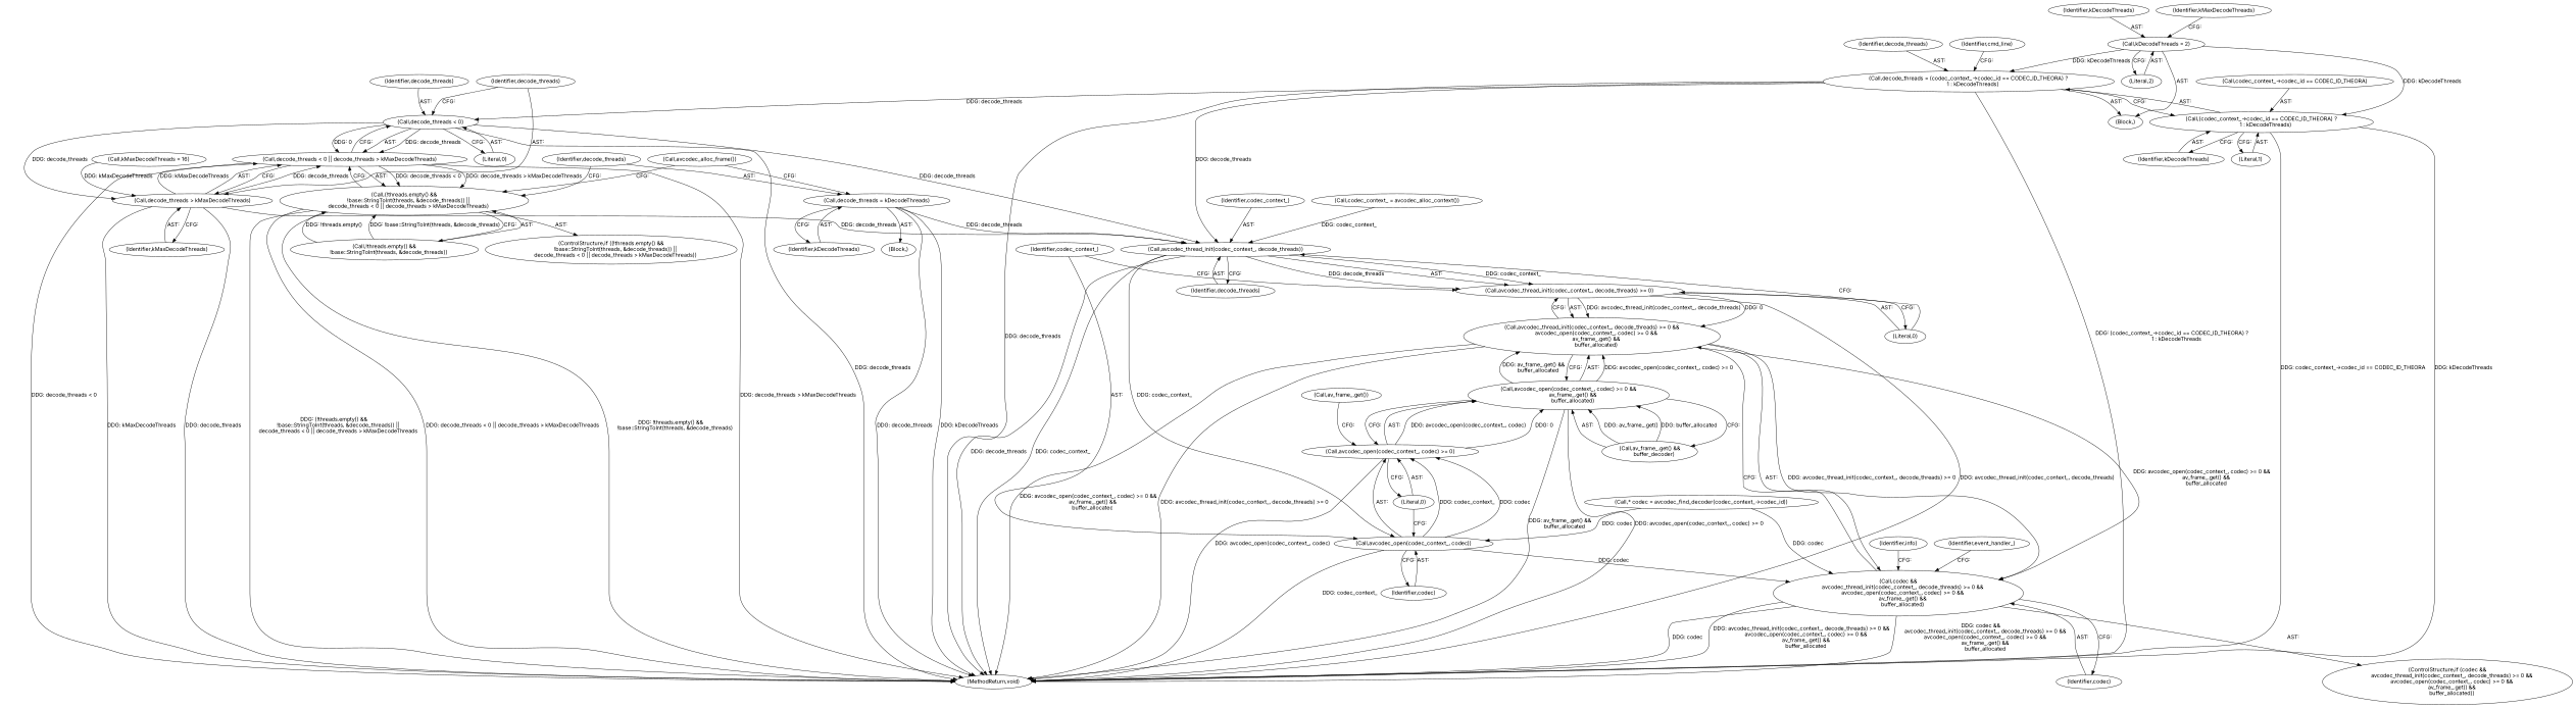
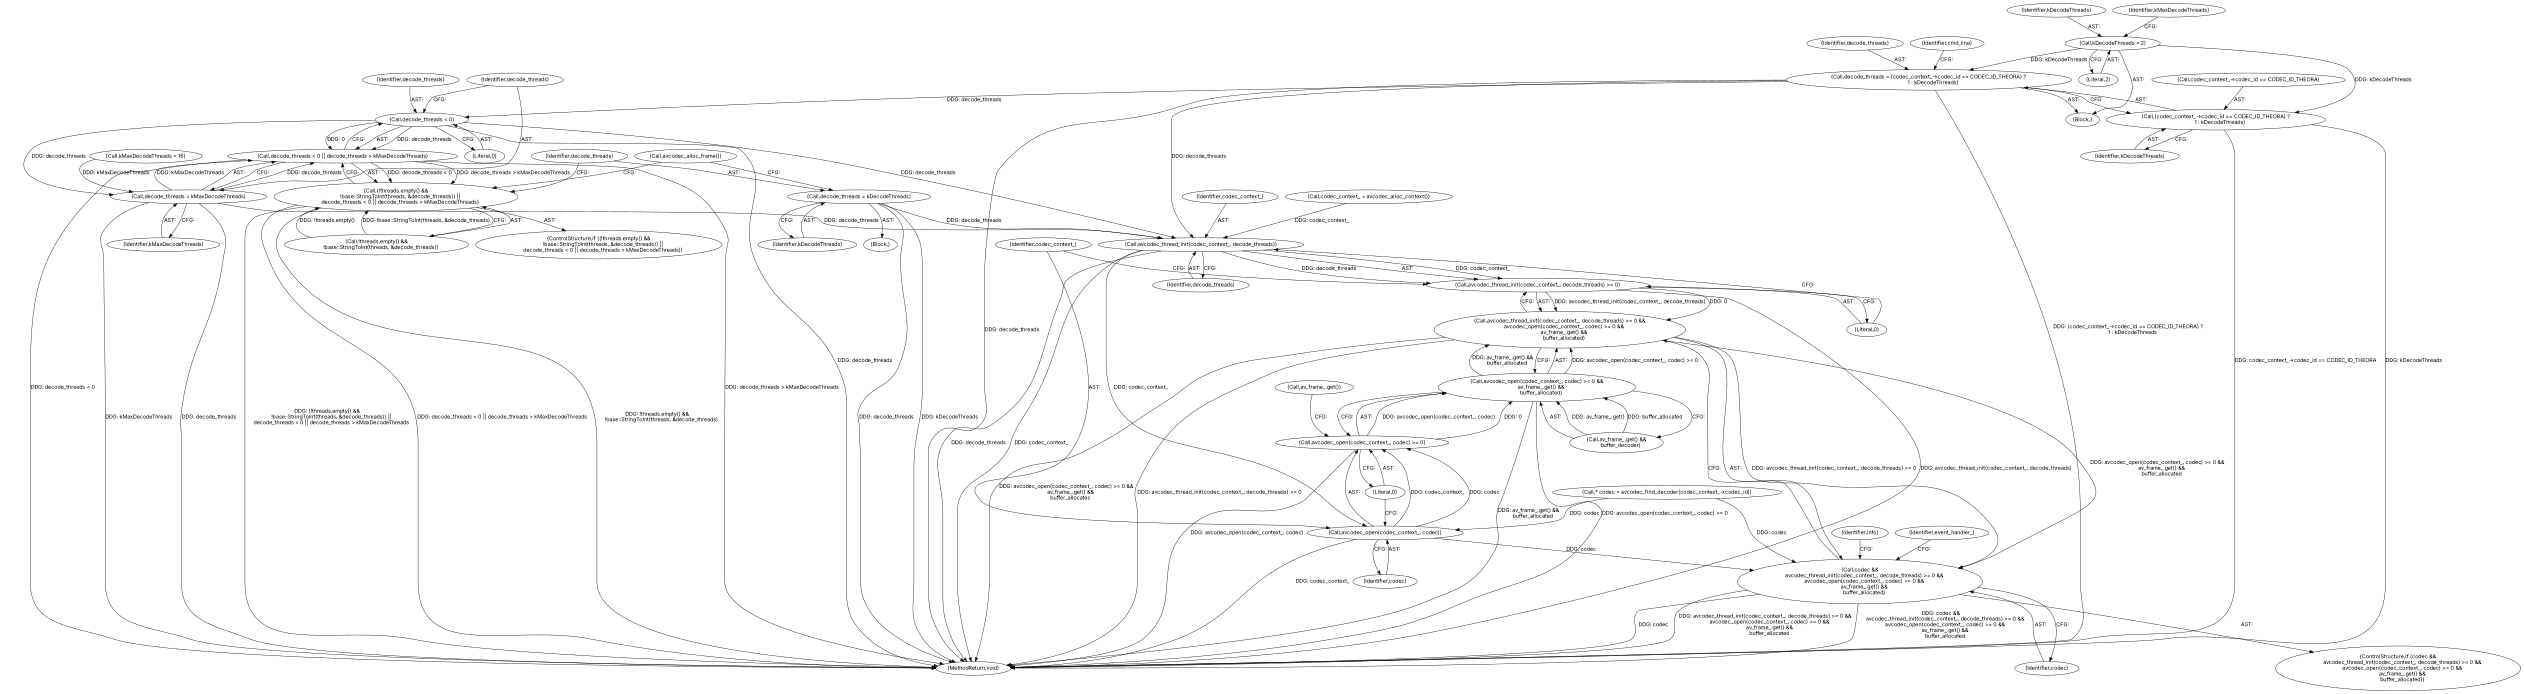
  digraph {
    fontname=Inter
    node [fontname=Inter]
    edge [fontname=Inter]
    n1 [label="(Call,kDecodeThreads = 2)"]
    n2 [label="(Call,decode_threads = (codec_context_->codec_id == CODEC_ID_THEORA) ?\n      1 : kDecodeThreads)"]
    n3 [label="(Call,(codec_context_->codec_id == CODEC_ID_THEORA) ?\n      1 : kDecodeThreads)"]
    n4 [label="(Block,)"]
    n5 [label="(Literal,2)"]
    n6 [label="(Call,decode_threads < 0)"]
    n7 [label="(Call,avcodec_thread_init(codec_context_, decode_threads))"]
    n8 [label="(MethodReturn,void)"]
-   n9 [label="(Literal,1)"]
    n10 [label="(Identifier,kDecodeThreads)"]
    n11 [label="(Call,decode_threads = kDecodeThreads)"]
    n12 [label="(Block,)"]
    n13 [label="(Identifier,kDecodeThreads)"]
    n14 [label="(Call,decode_threads < 0 || decode_threads > kMaxDecodeThreads)"]
    n15 [label="(Call,decode_threads > kMaxDecodeThreads)"]
    n16 [label="(Literal,0)"]
    n17 [label="(Call,avcodec_thread_init(codec_context_, decode_threads) >= 0)"]
    n18 [label="(Call,avcodec_open(codec_context_, codec))"]
    n19 [label="(Identifier,decode_threads)"]
    n20 [label="(Call,(!threads.empty() &&\n      !base::StringToInt(threads, &decode_threads)) ||\n      decode_threads < 0 || decode_threads > kMaxDecodeThreads)"]
    n21 [label="(Identifier,kMaxDecodeThreads)"]
    n22 [label="(Call,!threads.empty() &&\n      !base::StringToInt(threads, &decode_threads))"]
    n23 [label="(ControlStructure,if ((!threads.empty() &&\n      !base::StringToInt(threads, &decode_threads)) ||\n      decode_threads < 0 || decode_threads > kMaxDecodeThreads))"]
    n24 [label="(Call,avcodec_thread_init(codec_context_, decode_threads) >= 0 &&\n      avcodec_open(codec_context_, codec) >= 0 &&\n      av_frame_.get() &&\n      buffer_allocated)"]
    n25 [label="(Literal,0)"]
    n26 [label="(Call,codec &&\n      avcodec_thread_init(codec_context_, decode_threads) >= 0 &&\n      avcodec_open(codec_context_, codec) >= 0 &&\n      av_frame_.get() &&\n      buffer_allocated)"]
    n27 [label="(Call,avcodec_open(codec_context_, codec) >= 0)"]
    n28 [label="(Identifier,codec)"]
    n29 [label="(Call,avcodec_open(codec_context_, codec) >= 0 &&\n      av_frame_.get() &&\n      buffer_allocated)"]
    n30 [label="(ControlStructure,if (codec &&\n      avcodec_thread_init(codec_context_, decode_threads) >= 0 &&\n      avcodec_open(codec_context_, codec) >= 0 &&\n      av_frame_.get() &&\n      buffer_allocated))"]
    n31 [label="(Identifier,codec)"]
    n32 [label="(Call,av_frame_.get() &&\n      buffer_decoder)"]
    n33 [label="(Literal,0)"]
    n34 [label="(Identifier,codec_context_)"]
    n35 [label="(Identifier,info)"]
    n36 [label="(Identifier,codec_context_)"]
    n37 [label="(Identifier,decode_threads)"]
    n38 [label="(Identifier,kDecodeThreads)"]
    n39 [label="(Call,codec_context_->codec_id == CODEC_ID_THEORA)"]
    n40 [label="(Identifier,decode_threads)"]
    n41 [label="(Call,kMaxDecodeThreads = 16)"]
    n42 [label="(Call,av_frame_.get())"]
    n43 [label="(Call,avcodec_alloc_frame())"]
    n44 [label="(Identifier,kMaxDecodeThreads)"]
    n45 [label="(Identifier,decode_threads)"]
    n46 [label="(Identifier,event_handler_)"]
    n47 [label="(Call,* codec = avcodec_find_decoder(codec_context_->codec_id))"]
    n48 [label="(Identifier,decode_threads)"]
    n49 [label="(Call,codec_context_ = avcodec_alloc_context())"]
    n50 [label="(Identifier,cmd_line)"]
    n1 -> n2 [label="DDG: kDecodeThreads"]
    n1 -> n3 [label="DDG: kDecodeThreads"]
    n1 -> n4 [label="AST: "]
    n1 -> n5 [label="CFG: "]
    n2 -> n3 [label="CFG: "]
    n2 -> n4 [label="AST: "]
    n2 -> n6 [label="DDG: decode_threads"]
    n2 -> n7 [label="DDG: decode_threads"]
    n2 -> n8 [label="DDG: (codec_context_->codec_id == CODEC_ID_THEORA) ?\n      1 : kDecodeThreads"]
    n2 -> n8 [label="DDG: decode_threads"]
    n3 -> n2 [label="AST: "]
    n3 -> n8 [label="DDG: codec_context_->codec_id == CODEC_ID_THEORA"]
    n3 -> n8 [label="DDG: kDecodeThreads"]
-   n3 -> n9 [label="CFG: "]
    n3 -> n10 [label="CFG: "]
    n5 -> n1 [label="AST: "]
    n6 -> n7 [label="DDG: decode_threads"]
    n6 -> n8 [label="DDG: decode_threads"]
    n6 -> n14 [label="AST: "]
    n6 -> n14 [label="DDG: decode_threads"]
    n6 -> n14 [label="DDG: 0"]
    n6 -> n15 [label="DDG: decode_threads"]
    n6 -> n16 [label="CFG: "]
    n7 -> n8 [label="DDG: decode_threads"]
    n7 -> n8 [label="DDG: codec_context_"]
    n7 -> n17 [label="AST: "]
    n7 -> n17 [label="DDG: codec_context_"]
    n7 -> n17 [label="DDG: decode_threads"]
    n7 -> n18 [label="DDG: codec_context_"]
    n7 -> n19 [label="CFG: "]
-   n9 -> n3 [label="AST: "]
    n10 -> n3 [label="AST: "]
    n11 -> n7 [label="DDG: decode_threads"]
    n11 -> n8 [label="DDG: decode_threads"]
    n11 -> n8 [label="DDG: kDecodeThreads"]
    n11 -> n12 [label="AST: "]
    n11 -> n13 [label="CFG: "]
    n13 -> n11 [label="AST: "]
    n14 -> n6 [label="CFG: "]
    n14 -> n8 [label="DDG: decode_threads < 0"]
    n14 -> n8 [label="DDG: decode_threads > kMaxDecodeThreads"]
    n14 -> n15 [label="CFG: "]
    n14 -> n20 [label="AST: "]
    n14 -> n20 [label="DDG: decode_threads < 0"]
    n14 -> n20 [label="DDG: decode_threads > kMaxDecodeThreads"]
    n15 -> n7 [label="DDG: decode_threads"]
    n15 -> n8 [label="DDG: decode_threads"]
    n15 -> n8 [label="DDG: kMaxDecodeThreads"]
    n15 -> n14 [label="AST: "]
    n15 -> n14 [label="DDG: decode_threads"]
    n15 -> n14 [label="DDG: kMaxDecodeThreads"]
    n15 -> n21 [label="CFG: "]
    n16 -> n6 [label="AST: "]
    n17 -> n8 [label="DDG: avcodec_thread_init(codec_context_, decode_threads)"]
    n17 -> n24 [label="AST: "]
    n17 -> n24 [label="DDG: avcodec_thread_init(codec_context_, decode_threads)"]
    n17 -> n24 [label="DDG: 0"]
    n17 -> n25 [label="CFG: "]
    n18 -> n8 [label="DDG: codec_context_"]
    n18 -> n26 [label="DDG: codec"]
    n18 -> n27 [label="AST: "]
    n18 -> n27 [label="DDG: codec_context_"]
    n18 -> n27 [label="DDG: codec"]
    n18 -> n28 [label="CFG: "]
    n19 -> n7 [label="AST: "]
    n20 -> n8 [label="DDG: (!threads.empty() &&\n      !base::StringToInt(threads, &decode_threads)) ||\n      decode_threads < 0 || decode_threads > kMaxDecodeThreads"]
    n20 -> n8 [label="DDG: decode_threads < 0 || decode_threads > kMaxDecodeThreads"]
    n20 -> n8 [label="DDG: !threads.empty() &&\n      !base::StringToInt(threads, &decode_threads)"]
    n20 -> n14 [label="CFG: "]
    n20 -> n22 [label="CFG: "]
    n20 -> n23 [label="AST: "]
    n21 -> n15 [label="AST: "]
    n22 -> n20 [label="AST: "]
    n22 -> n20 [label="DDG: !threads.empty()"]
    n22 -> n20 [label="DDG: !base::StringToInt(threads, &decode_threads)"]
    n24 -> n8 [label="DDG: avcodec_thread_init(codec_context_, decode_threads) >= 0"]
    n24 -> n8 [label="DDG: avcodec_open(codec_context_, codec) >= 0 &&\n      av_frame_.get() &&\n      buffer_allocated"]
    n24 -> n17 [label="CFG: "]
    n24 -> n26 [label="AST: "]
    n24 -> n26 [label="DDG: avcodec_thread_init(codec_context_, decode_threads) >= 0"]
    n24 -> n26 [label="DDG: avcodec_open(codec_context_, codec) >= 0 &&\n      av_frame_.get() &&\n      buffer_allocated"]
    n24 -> n29 [label="CFG: "]
    n25 -> n7 [label="CFG: "]
    n25 -> n17 [label="AST: "]
    n26 -> n8 [label="DDG: avcodec_thread_init(codec_context_, decode_threads) >= 0 &&\n      avcodec_open(codec_context_, codec) >= 0 &&\n      av_frame_.get() &&\n      buffer_allocated"]
    n26 -> n8 [label="DDG: codec &&\n      avcodec_thread_init(codec_context_, decode_threads) >= 0 &&\n      avcodec_open(codec_context_, codec) >= 0 &&\n      av_frame_.get() &&\n      buffer_allocated"]
    n26 -> n8 [label="DDG: codec"]
    n26 -> n24 [label="CFG: "]
    n26 -> n30 [label="AST: "]
    n26 -> n31 [label="CFG: "]
    n27 -> n8 [label="DDG: avcodec_open(codec_context_, codec)"]
    n27 -> n29 [label="AST: "]
    n27 -> n29 [label="DDG: avcodec_open(codec_context_, codec)"]
    n27 -> n29 [label="DDG: 0"]
    n27 -> n33 [label="CFG: "]
    n28 -> n18 [label="AST: "]
    n29 -> n8 [label="DDG: av_frame_.get() &&\n      buffer_allocated"]
    n29 -> n8 [label="DDG: avcodec_open(codec_context_, codec) >= 0"]
    n29 -> n24 [label="AST: "]
    n29 -> n24 [label="DDG: avcodec_open(codec_context_, codec) >= 0"]
    n29 -> n24 [label="DDG: av_frame_.get() &&\n      buffer_allocated"]
    n29 -> n27 [label="CFG: "]
    n29 -> n32 [label="CFG: "]
    n31 -> n26 [label="AST: "]
    n32 -> n29 [label="AST: "]
    n32 -> n29 [label="DDG: av_frame_.get()"]
    n32 -> n29 [label="DDG: buffer_allocated"]
    n33 -> n18 [label="CFG: "]
    n33 -> n27 [label="AST: "]
    n34 -> n17 [label="CFG: "]
    n34 -> n18 [label="AST: "]
    n35 -> n26 [label="CFG: "]
    n36 -> n7 [label="AST: "]
    n37 -> n11 [label="AST: "]
    n37 -> n20 [label="CFG: "]
    n38 -> n1 [label="AST: "]
    n39 -> n3 [label="AST: "]
    n40 -> n6 [label="CFG: "]
    n40 -> n15 [label="AST: "]
    n41 -> n15 [label="DDG: kMaxDecodeThreads"]
    n42 -> n27 [label="CFG: "]
    n43 -> n11 [label="CFG: "]
    n43 -> n20 [label="CFG: "]
    n44 -> n1 [label="CFG: "]
    n45 -> n6 [label="AST: "]
    n46 -> n26 [label="CFG: "]
    n47 -> n18 [label="DDG: codec"]
    n47 -> n26 [label="DDG: codec"]
    n48 -> n2 [label="AST: "]
    n49 -> n7 [label="DDG: codec_context_"]
    n50 -> n2 [label="CFG: "]
  }
